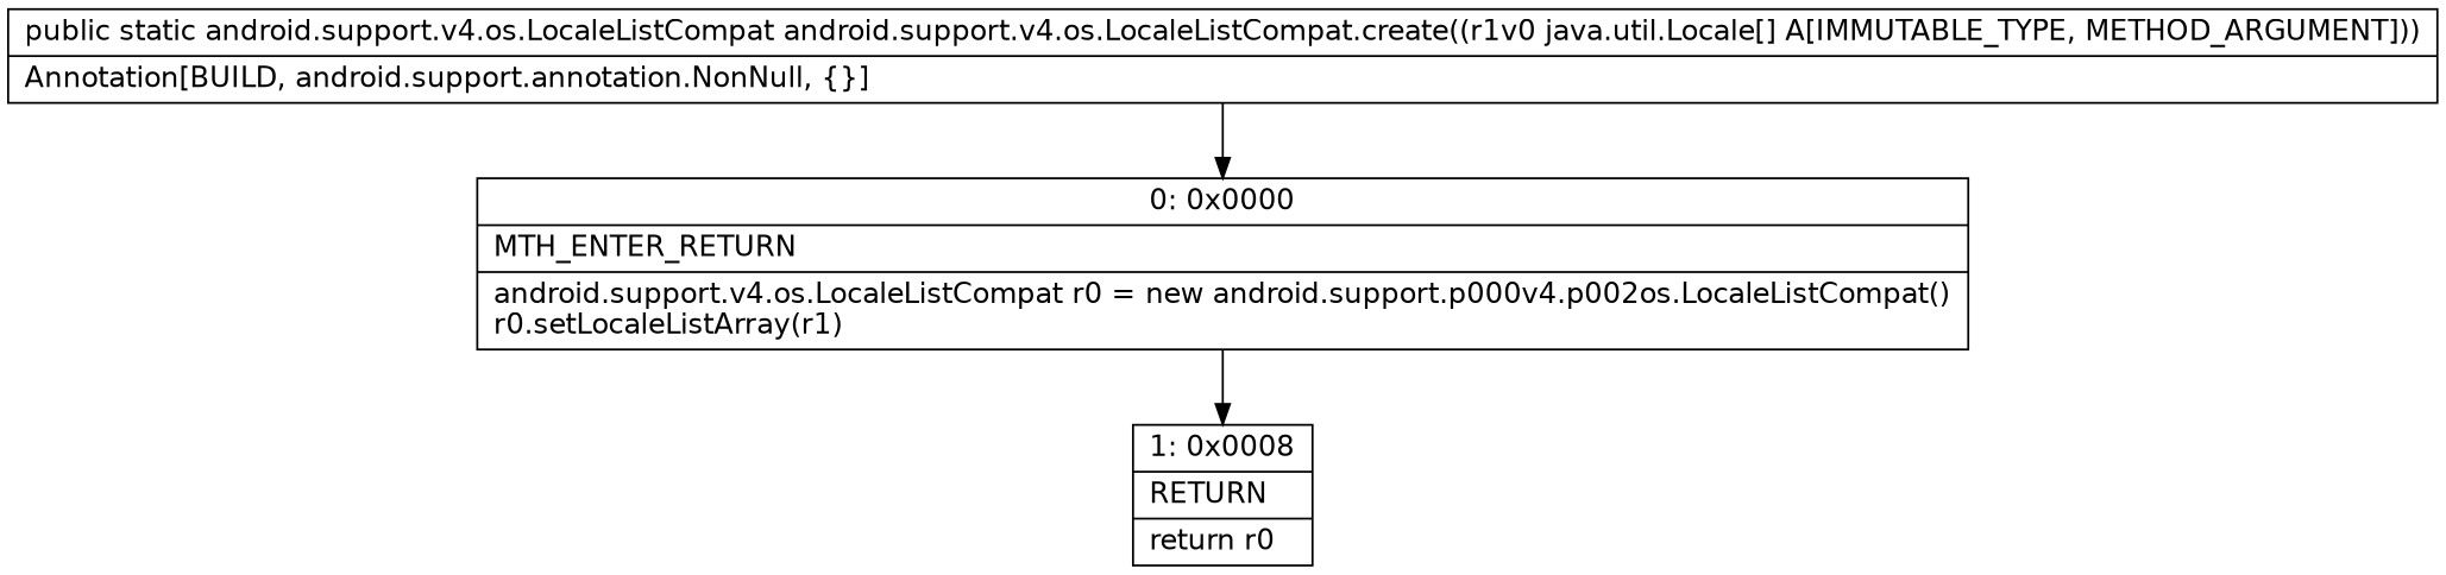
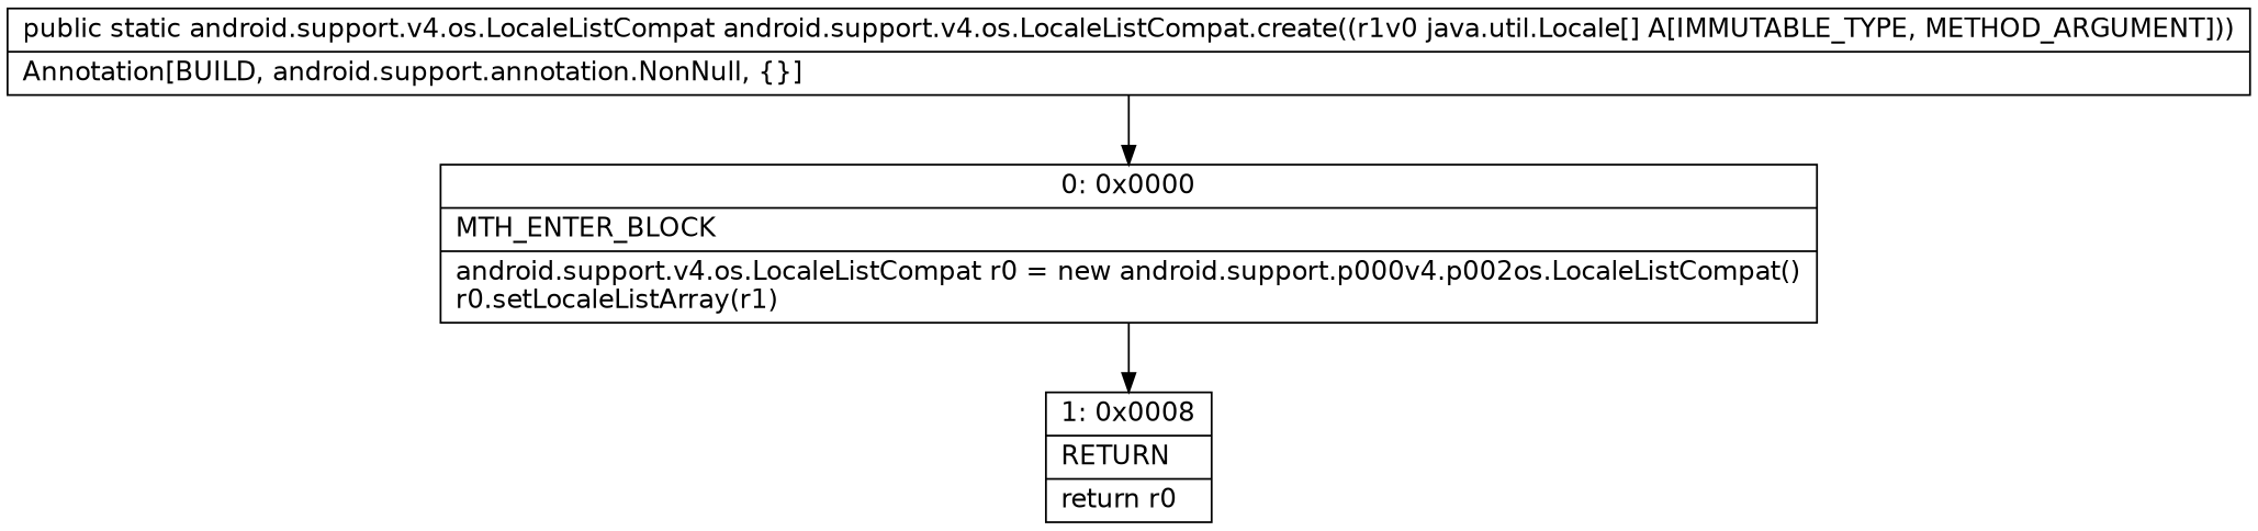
  digraph {
    fontname="DejaVu Sans"
    node [shape=record fontname="DejaVu Sans"]
    edge [fontname="DejaVu Sans"]
-   n1 [label="{0\:\ 0x0000|MTH_ENTER_RETURN\l|android.support.v4.os.LocaleListCompat r0 = new android.support.p000v4.p002os.LocaleListCompat()\lr0.setLocaleListArray(r1)\l}"]
+   n1 [label="{0\:\ 0x0000|MTH_ENTER_BLOCK\l|android.support.v4.os.LocaleListCompat r0 = new android.support.p000v4.p002os.LocaleListCompat()\lr0.setLocaleListArray(r1)\l}"]
    n2 [label="{1\:\ 0x0008|RETURN\l|return r0\l}"]
    n3 [label="{public static android.support.v4.os.LocaleListCompat android.support.v4.os.LocaleListCompat.create((r1v0 java.util.Locale[] A[IMMUTABLE_TYPE, METHOD_ARGUMENT]))  | Annotation[BUILD, android.support.annotation.NonNull, \{\}]\l}"]
    n1 -> n2
    n3 -> n1
  }
